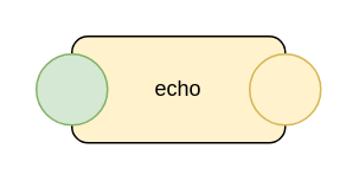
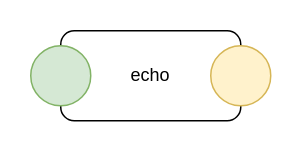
  <mxCell id="0" />
  <mxCell id="1" parent="0" />
- <mxCell id="2" value="echo" style="rounded=1;whiteSpace=wrap;html=1;fillColor=#fff2cc;" parent="1" vertex="1"><mxGeometry x="40" y="20" width="120" height="60" as="geometry" /></mxCell>
+ <mxCell id="2" value="echo" style="rounded=1;whiteSpace=wrap;html=1;" parent="1" vertex="1"><mxGeometry x="40" y="20" width="120" height="60" as="geometry" /></mxCell>
  <mxCell id="3" value="" style="ellipse;whiteSpace=wrap;html=1;aspect=fixed;fillColor=#fff2cc;strokeColor=#d6b656;" parent="1" vertex="1"><mxGeometry x="140" y="30" width="40" height="40" as="geometry" /></mxCell>
  <mxCell id="4" value="" style="ellipse;whiteSpace=wrap;html=1;aspect=fixed;fillColor=#d5e8d4;strokeColor=#82b366;" parent="1" vertex="1"><mxGeometry x="20" y="30" width="40" height="40" as="geometry" /></mxCell>
